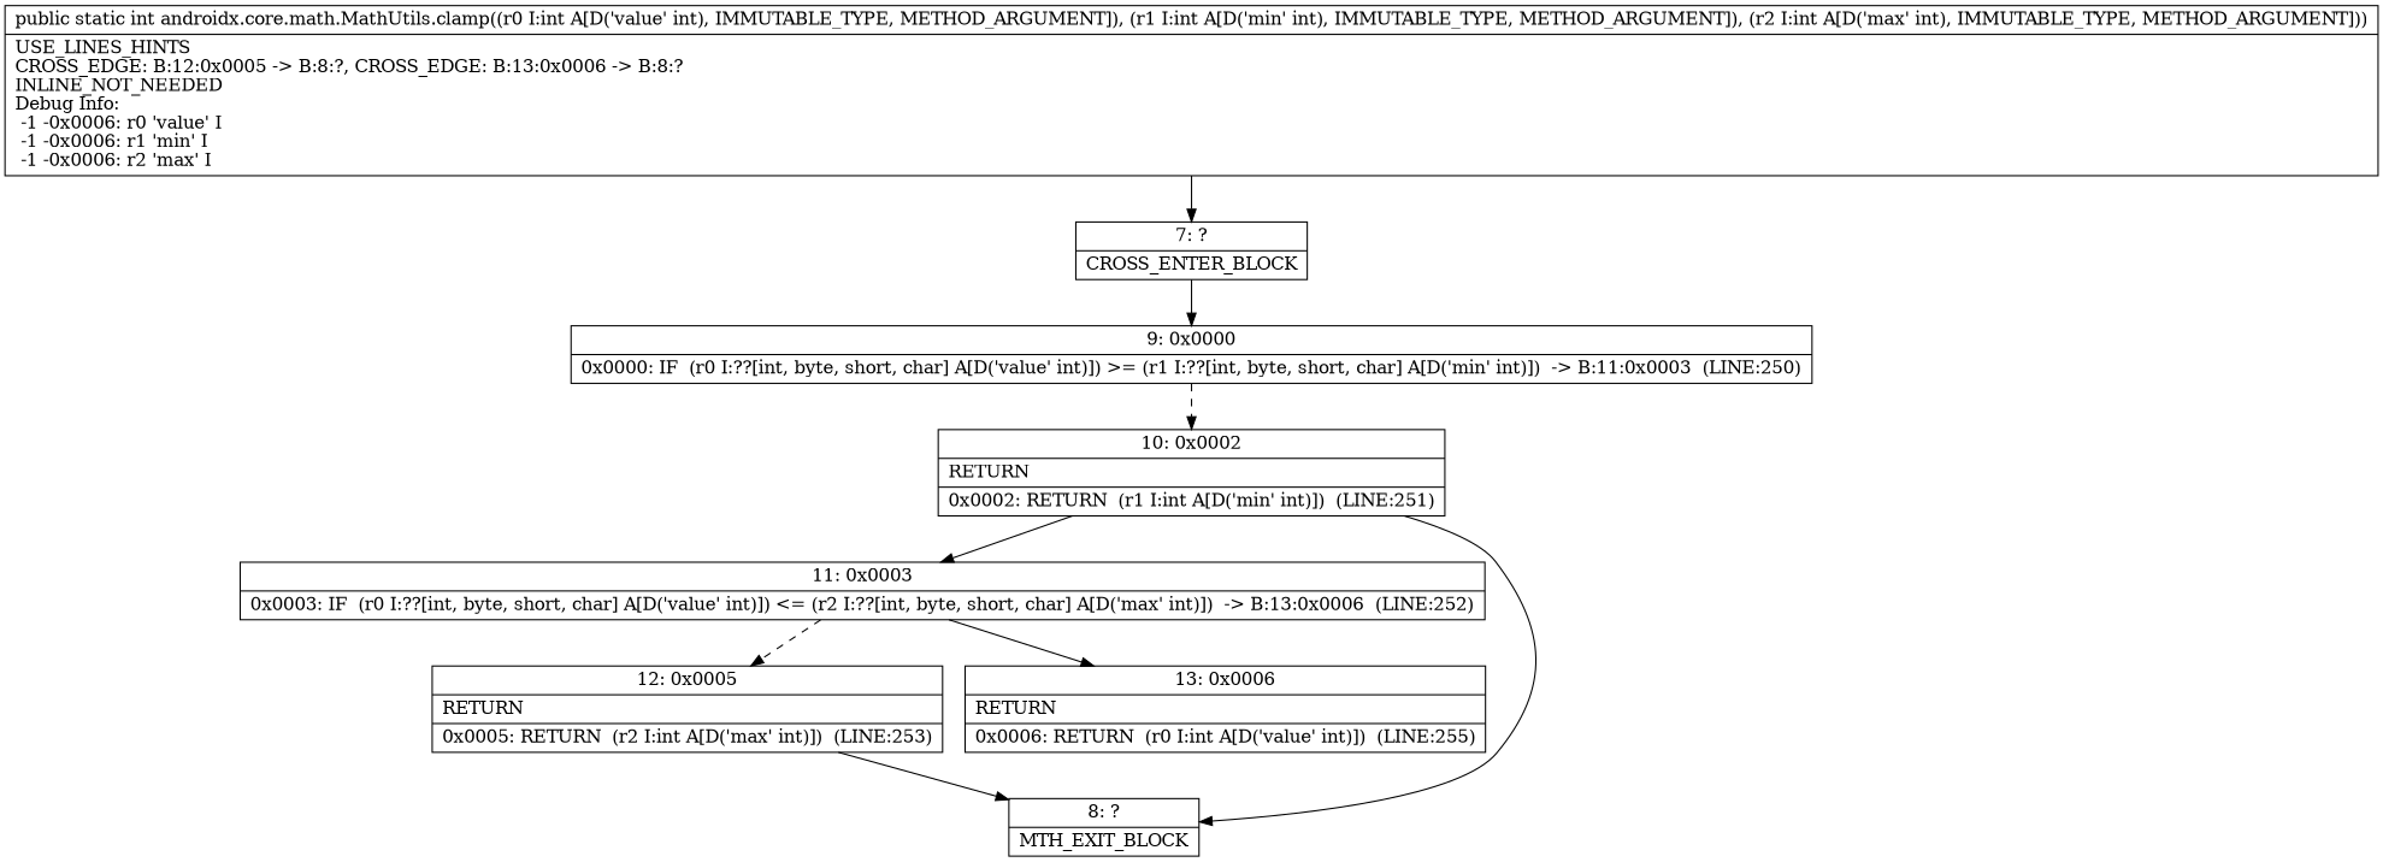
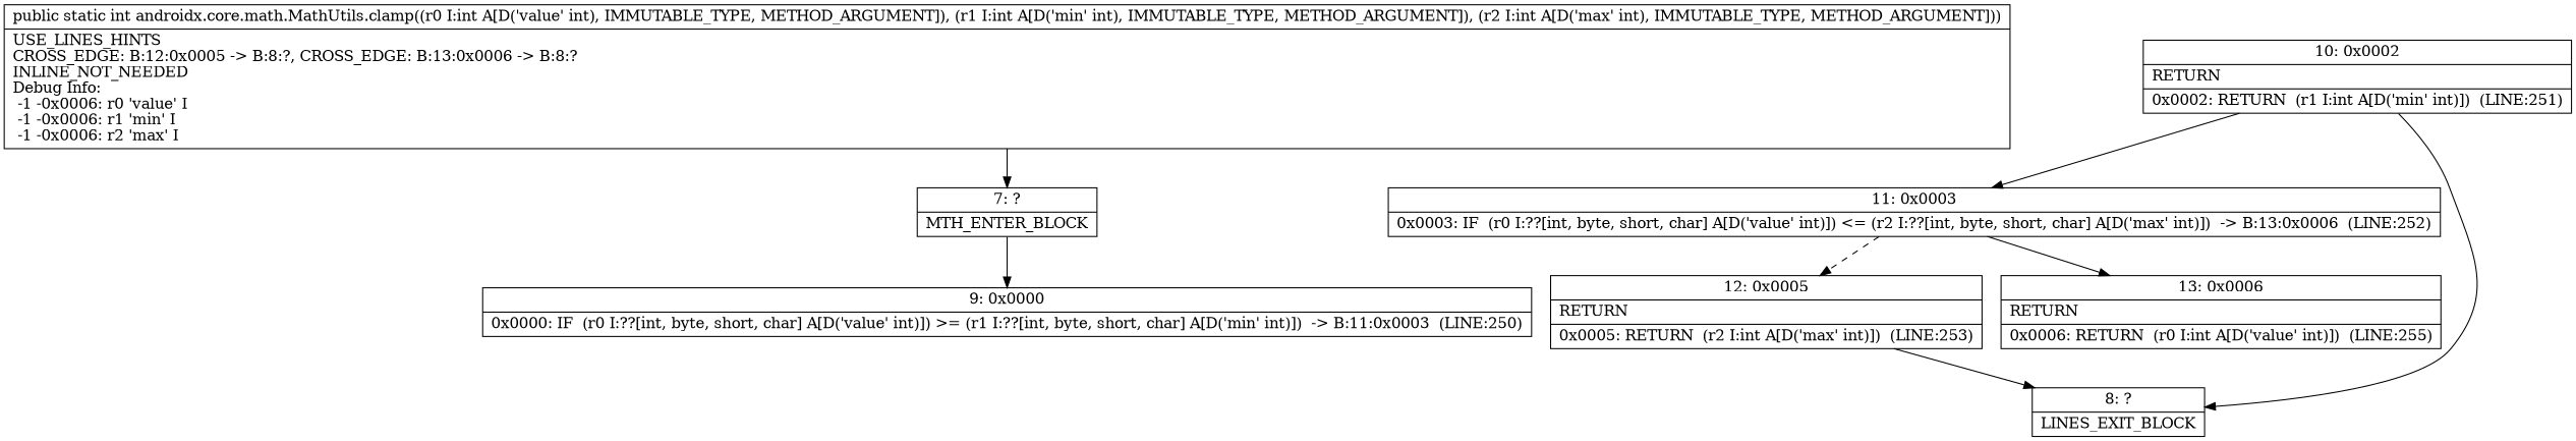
  digraph {
    node [shape=record]
-   n1 [label="{7\:\ ?|CROSS_ENTER_BLOCK\l}"]
+   n1 [label="{7\:\ ?|MTH_ENTER_BLOCK\l}"]
    n2 [label="{9\:\ 0x0000|0x0000: IF  (r0 I:??[int, byte, short, char] A[D('value' int)]) \>= (r1 I:??[int, byte, short, char] A[D('min' int)])  \-\> B:11:0x0003  (LINE:250)\l}"]
    n3 [label="{10\:\ 0x0002|RETURN\l|0x0002: RETURN  (r1 I:int A[D('min' int)])  (LINE:251)\l}"]
    n4 [label="{11\:\ 0x0003|0x0003: IF  (r0 I:??[int, byte, short, char] A[D('value' int)]) \<= (r2 I:??[int, byte, short, char] A[D('max' int)])  \-\> B:13:0x0006  (LINE:252)\l}"]
-   n5 [label="{8\:\ ?|MTH_EXIT_BLOCK\l}"]
+   n5 [label="{8\:\ ?|LINES_EXIT_BLOCK\l}"]
    n6 [label="{12\:\ 0x0005|RETURN\l|0x0005: RETURN  (r2 I:int A[D('max' int)])  (LINE:253)\l}"]
    n7 [label="{13\:\ 0x0006|RETURN\l|0x0006: RETURN  (r0 I:int A[D('value' int)])  (LINE:255)\l}"]
    n8 [label="{public static int androidx.core.math.MathUtils.clamp((r0 I:int A[D('value' int), IMMUTABLE_TYPE, METHOD_ARGUMENT]), (r1 I:int A[D('min' int), IMMUTABLE_TYPE, METHOD_ARGUMENT]), (r2 I:int A[D('max' int), IMMUTABLE_TYPE, METHOD_ARGUMENT]))  | USE_LINES_HINTS\lCROSS_EDGE: B:12:0x0005 \-\> B:8:?, CROSS_EDGE: B:13:0x0006 \-\> B:8:?\lINLINE_NOT_NEEDED\lDebug Info:\l  \-1 \-0x0006: r0 'value' I\l  \-1 \-0x0006: r1 'min' I\l  \-1 \-0x0006: r2 'max' I\l}"]
    n1 -> n2
-   n2 -> n3 [style=dashed]
    n3 -> n4
    n3 -> n5
    n4 -> n6 [style=dashed]
    n4 -> n7
    n6 -> n5
    n8 -> n1
  }
